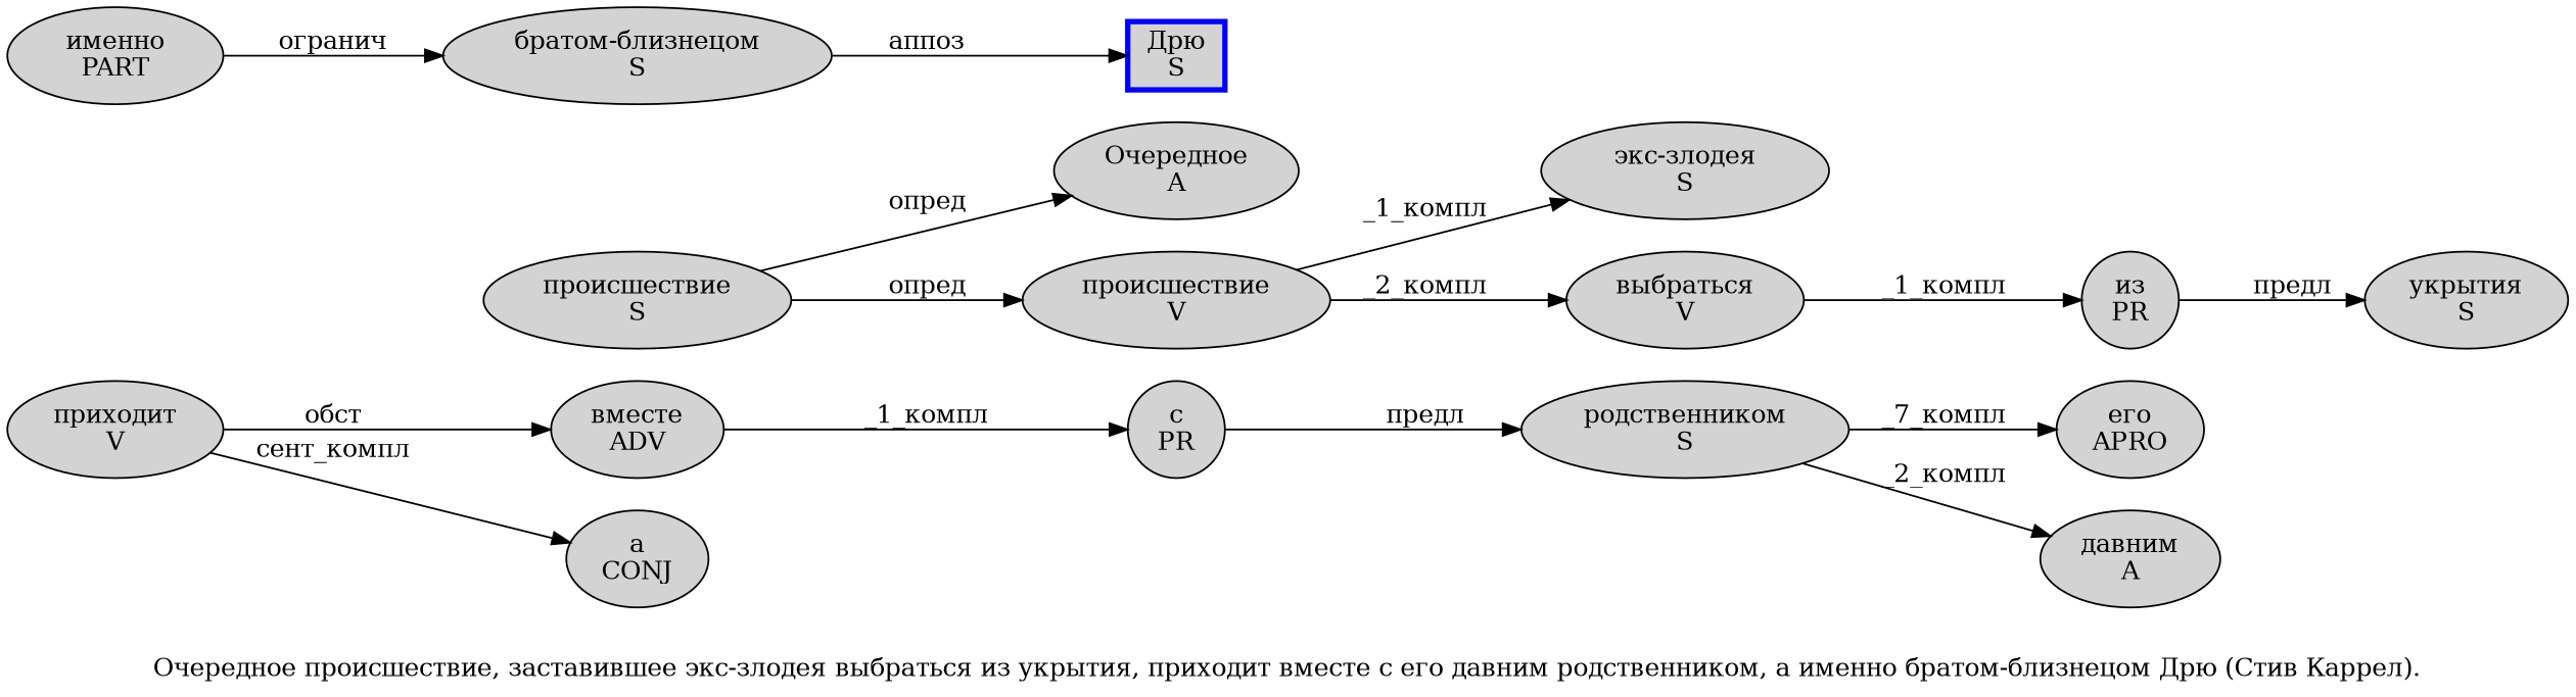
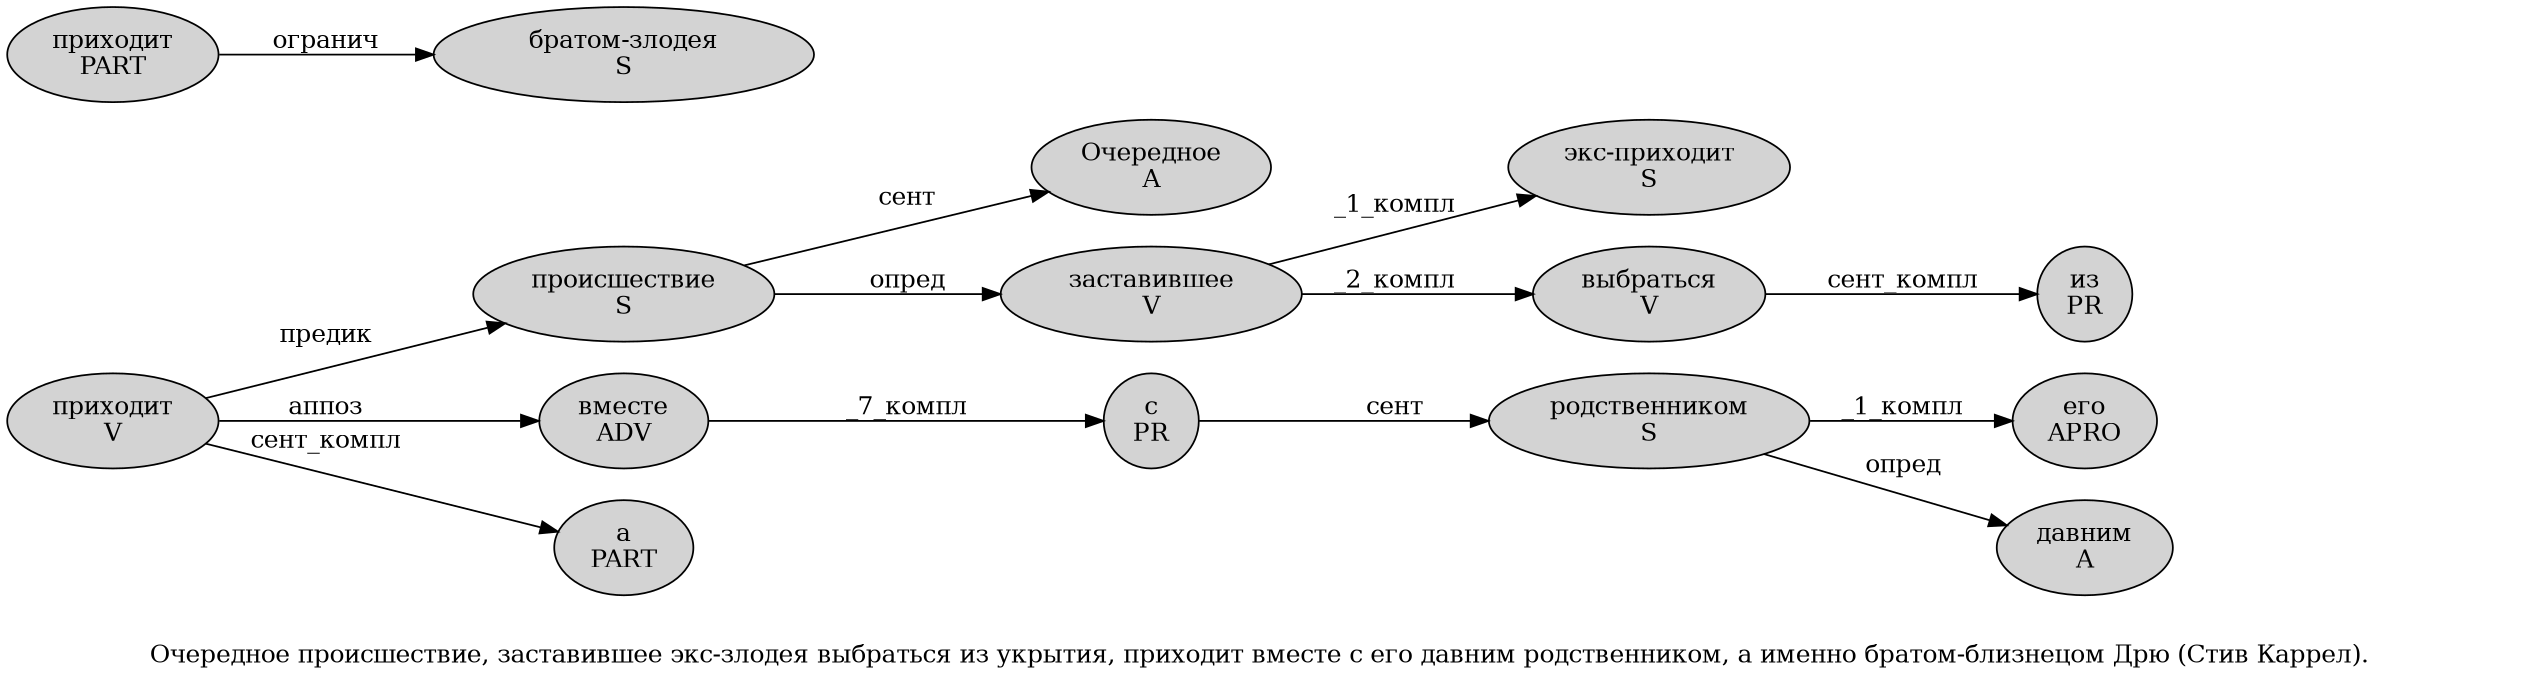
  digraph {
    label="Очередное происшествие, заставившее экс-злодея выбраться из укрытия, приходит вместе с его давним родственником, а именно братом-близнецом Дрю (Стив Каррел)."
    rankdir=LR
    node [fillcolor=lightgray penwidth=1 shape=ellipse style=filled]
    n1 [label="Очередное\nA"]
    n2 [label="происшествие\nS"]
-   n3 [label="происшествие\nV"]
-   n4 [label="экс-злодея\nS"]
+   n3 [label="заставившее\nV"]
+   n4 [label="экс-приходит\nS"]
    n5 [label="выбраться\nV"]
    n6 [label="из\nPR"]
-   n7 [label="укрытия\nS"]
    n8 [label="приходит\nV"]
    n9 [label="вместе\nADV"]
-   n10 [label="а\nCONJ"]
+   n10 [label="а\nPART"]
    n11 [label="с\nPR"]
    n12 [label="родственником\nS"]
    n13 [label="его\nAPRO"]
    n14 [label="давним\nA"]
-   n15 [label="именно\nPART"]
-   n16 [label="братом-близнецом\nS"]
-   n17 [color=blue label="Дрю\nS" penwidth=3 shape=box]
-   n2 -> n1 [label="опред"]
+   n15 [label="приходит\nPART"]
+   n16 [label="братом-злодея\nS"]
+   n2 -> n1 [label="сент"]
    n2 -> n3 [label="опред"]
    n3 -> n4 [label="_1_компл"]
    n3 -> n5 [label="_2_компл"]
-   n5 -> n6 [label="_1_компл"]
-   n6 -> n7 [label="предл"]
-   n8 -> n9 [label="обст"]
+   n5 -> n6 [label="сент_компл"]
+   n8 -> n2 [label="предик"]
+   n8 -> n9 [label="аппоз"]
    n8 -> n10 [label="сент_компл"]
-   n9 -> n11 [label="_1_компл"]
-   n11 -> n12 [label="предл"]
-   n12 -> n13 [label="_7_компл"]
-   n12 -> n14 [label="_2_компл"]
+   n9 -> n11 [label="_7_компл"]
+   n11 -> n12 [label="сент"]
+   n12 -> n13 [label="_1_компл"]
+   n12 -> n14 [label="опред"]
    n15 -> n16 [label="огранич"]
-   n16 -> n17 [label="аппоз"]
  }
